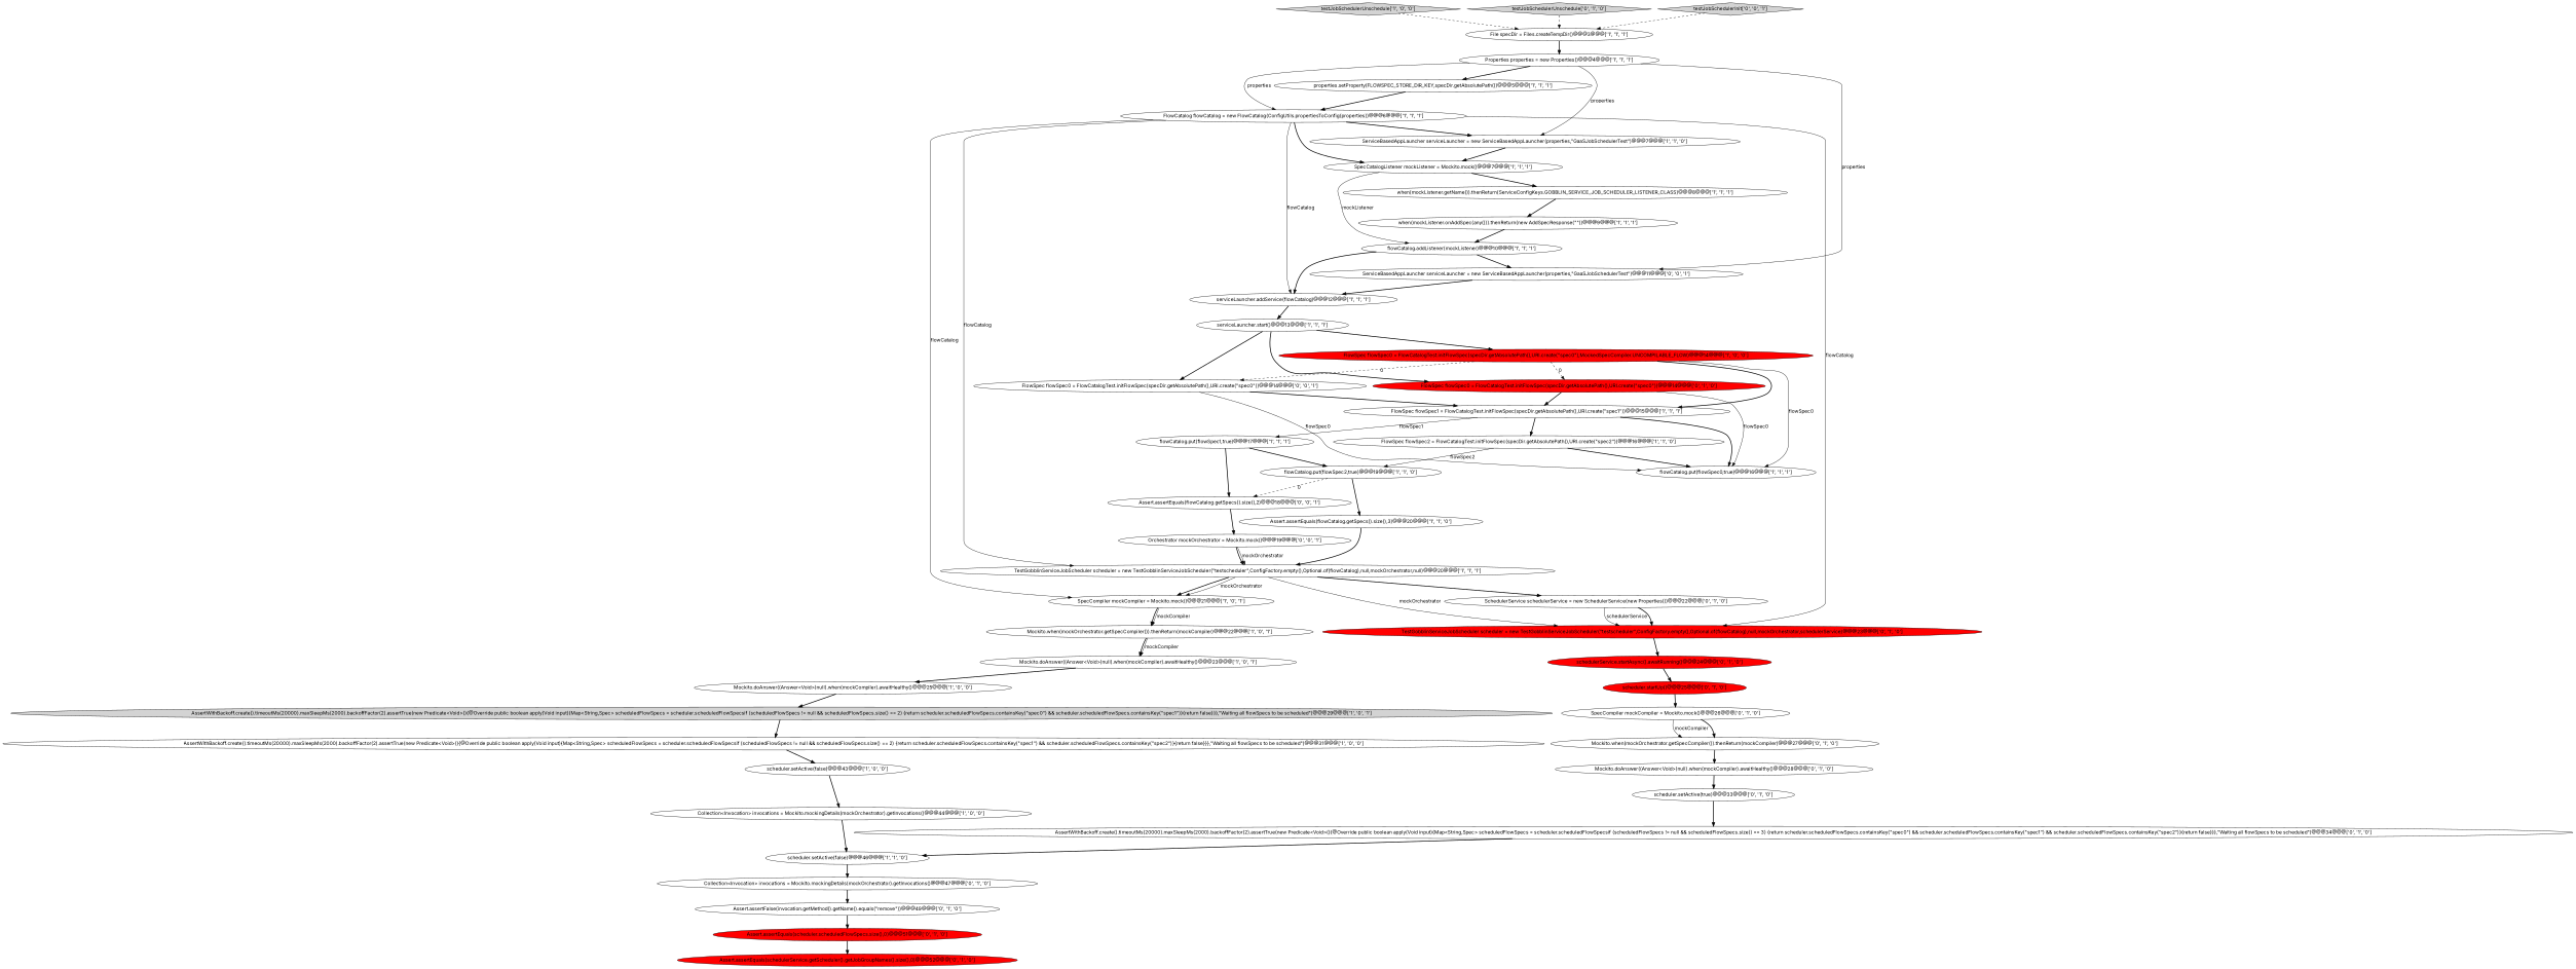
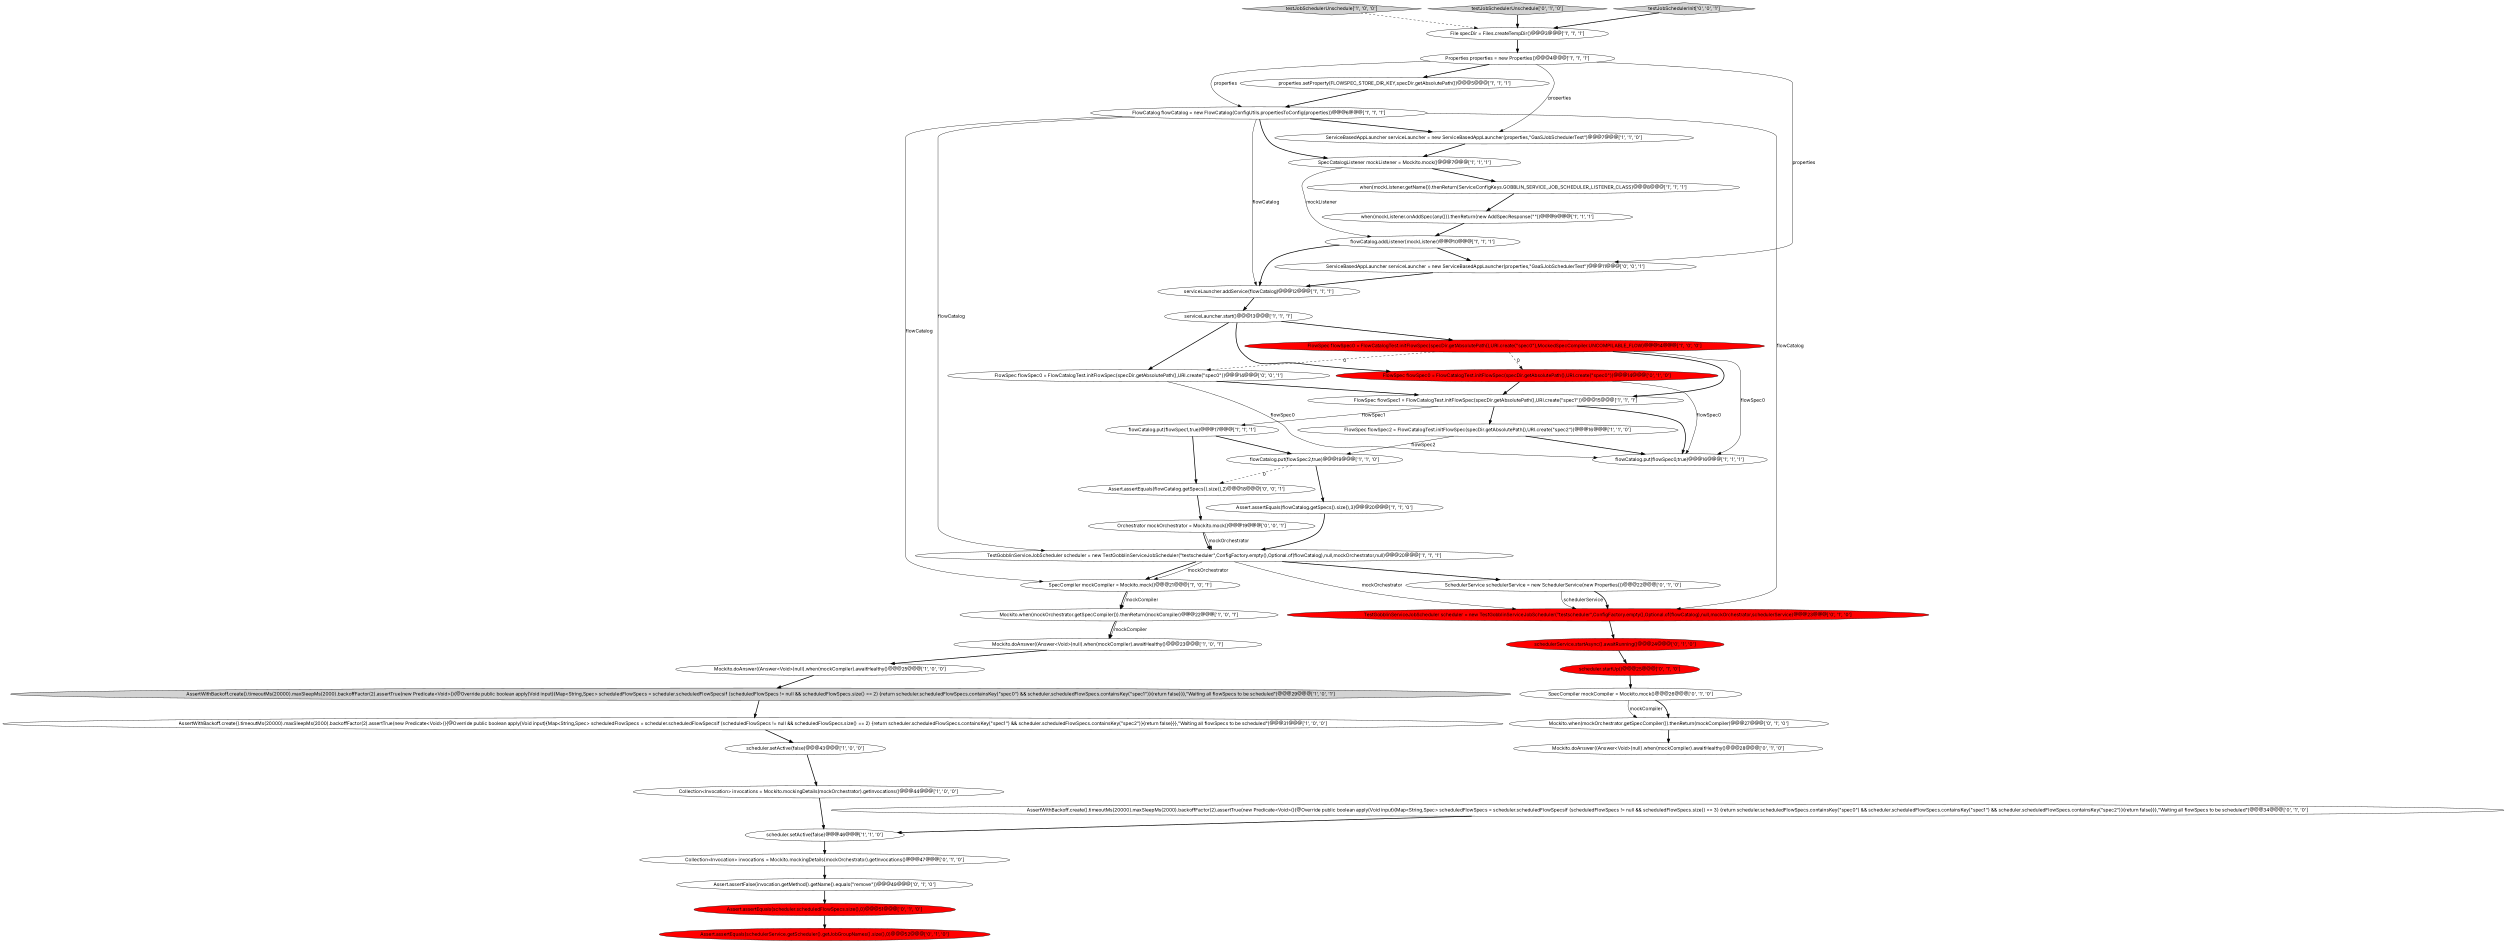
  digraph {
    fontname=Inter
    node [fillcolor=white fontname=Inter shape=ellipse style=filled]
    edge [fontname=Inter style=bold]
    n1 [label="AssertWithBackoff.create().timeoutMs(20000).maxSleepMs(2000).backoffFactor(2).assertTrue(new Predicate<Void>(){@Override public boolean apply(Void input){Map<String,Spec> scheduledFlowSpecs = scheduler.scheduledFlowSpecsif (scheduledFlowSpecs != null && scheduledFlowSpecs.size() == 3) {return scheduler.scheduledFlowSpecs.containsKey(\"spec0\") && scheduler.scheduledFlowSpecs.containsKey(\"spec1\") && scheduler.scheduledFlowSpecs.containsKey(\"spec2\")}{return false}}},\"Waiting all flowSpecs to be scheduled\")@@@34@@@['0', '1', '0']"]
    n2 [label="scheduler.setActive(false)@@@46@@@['1', '1', '0']"]
    n3 [label="Collection<Invocation> invocations = Mockito.mockingDetails(mockOrchestrator).getInvocations()@@@47@@@['0', '1', '0']"]
    n4 [label="SpecCompiler mockCompiler = Mockito.mock()@@@26@@@['0', '1', '0']"]
    n5 [label="Mockito.when(mockOrchestrator.getSpecCompiler()).thenReturn(mockCompiler)@@@27@@@['0', '1', '0']"]
    n6 [label="Mockito.doAnswer((Answer<Void>)null).when(mockCompiler).awaitHealthy()@@@28@@@['0', '1', '0']"]
    n7 [label="TestGobblinServiceJobScheduler scheduler = new TestGobblinServiceJobScheduler(\"testscheduler\",ConfigFactory.empty(),Optional.of(flowCatalog),null,mockOrchestrator,null)@@@20@@@['1', '1', '1']"]
    n8 [label="SchedulerService schedulerService = new SchedulerService(new Properties())@@@22@@@['0', '1', '0']"]
    n9 [label="SpecCompiler mockCompiler = Mockito.mock()@@@21@@@['1', '0', '1']"]
    n10 [fillcolor=red label="TestGobblinServiceJobScheduler scheduler = new TestGobblinServiceJobScheduler(\"testscheduler\",ConfigFactory.empty(),Optional.of(flowCatalog),null,mockOrchestrator,schedulerService)@@@23@@@['0', '1', '0']"]
    n11 [label="Mockito.when(mockOrchestrator.getSpecCompiler()).thenReturn(mockCompiler)@@@22@@@['1', '0', '1']"]
    n12 [fillcolor=red label="schedulerService.startAsync().awaitRunning()@@@24@@@['0', '1', '0']"]
    n13 [label="Assert.assertEquals(flowCatalog.getSpecs().size(),3)@@@20@@@['1', '1', '0']"]
    n14 [fillcolor=red label="Assert.assertEquals(scheduler.scheduledFlowSpecs.size(),0)@@@51@@@['0', '1', '0']"]
    n15 [fillcolor=red label="Assert.assertEquals(schedulerService.getScheduler().getJobGroupNames().size(),0)@@@52@@@['0', '1', '0']"]
    n16 [label="Assert.assertFalse(invocation.getMethod().getName().equals(\"remove\"))@@@49@@@['0', '1', '0']"]
    n17 [label="Mockito.doAnswer((Answer<Void>)null).when(mockCompiler).awaitHealthy()@@@23@@@['1', '0', '1']"]
    n18 [label="Mockito.doAnswer((Answer<Void>)null).when(mockCompiler).awaitHealthy()@@@25@@@['1', '0', '0']"]
    n19 [label="flowCatalog.put(flowSpec1,true)@@@17@@@['1', '1', '1']"]
    n20 [label="Assert.assertEquals(flowCatalog.getSpecs().size(),2)@@@18@@@['0', '0', '1']"]
    n21 [label="flowCatalog.put(flowSpec2,true)@@@19@@@['1', '1', '0']"]
    n22 [label="Orchestrator mockOrchestrator = Mockito.mock()@@@19@@@['0', '0', '1']"]
    n23 [label="Properties properties = new Properties()@@@4@@@['1', '1', '1']"]
    n24 [label="properties.setProperty(FLOWSPEC_STORE_DIR_KEY,specDir.getAbsolutePath())@@@5@@@['1', '1', '1']"]
    n25 [label="ServiceBasedAppLauncher serviceLauncher = new ServiceBasedAppLauncher(properties,\"GaaSJobSchedulerTest\")@@@7@@@['1', '1', '0']"]
    n26 [label="FlowCatalog flowCatalog = new FlowCatalog(ConfigUtils.propertiesToConfig(properties))@@@6@@@['1', '1', '1']"]
    n27 [label="ServiceBasedAppLauncher serviceLauncher = new ServiceBasedAppLauncher(properties,\"GaaSJobSchedulerTest\")@@@11@@@['0', '0', '1']"]
    n28 [label="SpecCatalogListener mockListener = Mockito.mock()@@@7@@@['1', '1', '1']"]
    n29 [label="serviceLauncher.addService(flowCatalog)@@@12@@@['1', '1', '1']"]
-   n30 [label="scheduler.setActive(true)@@@33@@@['0', '1', '0']"]
    n31 [label="FlowSpec flowSpec0 = FlowCatalogTest.initFlowSpec(specDir.getAbsolutePath(),URI.create(\"spec0\"))@@@14@@@['0', '0', '1']"]
    n32 [label="FlowSpec flowSpec1 = FlowCatalogTest.initFlowSpec(specDir.getAbsolutePath(),URI.create(\"spec1\"))@@@15@@@['1', '1', '1']"]
    n33 [label="flowCatalog.put(flowSpec0,true)@@@16@@@['1', '1', '1']"]
    n34 [label="FlowSpec flowSpec2 = FlowCatalogTest.initFlowSpec(specDir.getAbsolutePath(),URI.create(\"spec2\"))@@@16@@@['1', '1', '0']"]
    n35 [fillcolor=lightgray label="AssertWithBackoff.create().timeoutMs(20000).maxSleepMs(2000).backoffFactor(2).assertTrue(new Predicate<Void>(){@Override public boolean apply(Void input){Map<String,Spec> scheduledFlowSpecs = scheduler.scheduledFlowSpecsif (scheduledFlowSpecs != null && scheduledFlowSpecs.size() == 2) {return scheduler.scheduledFlowSpecs.containsKey(\"spec0\") && scheduler.scheduledFlowSpecs.containsKey(\"spec1\")}{return false}}},\"Waiting all flowSpecs to be scheduled\")@@@29@@@['1', '0', '1']"]
    n36 [label="AssertWithBackoff.create().timeoutMs(20000).maxSleepMs(2000).backoffFactor(2).assertTrue(new Predicate<Void>(){@Override public boolean apply(Void input){Map<String,Spec> scheduledFlowSpecs = scheduler.scheduledFlowSpecsif (scheduledFlowSpecs != null && scheduledFlowSpecs.size() == 2) {return scheduler.scheduledFlowSpecs.containsKey(\"spec1\") && scheduler.scheduledFlowSpecs.containsKey(\"spec2\")}{return false}}},\"Waiting all flowSpecs to be scheduled\")@@@31@@@['1', '0', '0']"]
    n37 [fillcolor=lightgray label="testJobSchedulerUnschedule['1', '0', '0']" shape=diamond]
    n38 [label="File specDir = Files.createTempDir()@@@3@@@['1', '1', '1']"]
    n39 [fillcolor=lightgray label="testJobSchedulerUnschedule['0', '1', '0']" shape=diamond]
    n40 [label="when(mockListener.getName()).thenReturn(ServiceConfigKeys.GOBBLIN_SERVICE_JOB_SCHEDULER_LISTENER_CLASS)@@@8@@@['1', '1', '1']"]
    n41 [label="flowCatalog.addListener(mockListener)@@@10@@@['1', '1', '1']"]
    n42 [label="when(mockListener.onAddSpec(any())).thenReturn(new AddSpecResponse(\"\"))@@@9@@@['1', '1', '1']"]
    n43 [label="Collection<Invocation> invocations = Mockito.mockingDetails(mockOrchestrator).getInvocations()@@@44@@@['1', '0', '0']"]
    n44 [fillcolor=lightgray label="testJobSchedulerInit['0', '0', '1']" shape=diamond]
    n45 [label="serviceLauncher.start()@@@13@@@['1', '1', '1']"]
    n46 [label="scheduler.setActive(false)@@@43@@@['1', '0', '0']"]
    n47 [fillcolor=red label="FlowSpec flowSpec0 = FlowCatalogTest.initFlowSpec(specDir.getAbsolutePath(),URI.create(\"spec0\"),MockedSpecCompiler.UNCOMPILABLE_FLOW)@@@14@@@['1', '0', '0']"]
    n48 [fillcolor=red label="FlowSpec flowSpec0 = FlowCatalogTest.initFlowSpec(specDir.getAbsolutePath(),URI.create(\"spec0\"))@@@14@@@['0', '1', '0']"]
    n49 [fillcolor=red label="scheduler.startUp()@@@25@@@['0', '1', '0']"]
    n1 -> n2
    n2 -> n3
    n3 -> n16
    n4 -> n5
    n4 -> n5 [label=mockCompiler style=solid]
    n5 -> n6
-   n6 -> n30
    n7 -> n8
    n7 -> n9
    n7 -> n9 [label=mockOrchestrator style=solid]
    n7 -> n10 [label=mockOrchestrator style=solid]
    n8 -> n10 [label=schedulerService style=solid]
    n8 -> n10
    n9 -> n11
    n9 -> n11 [label=mockCompiler style=solid]
    n10 -> n12
    n11 -> n17
    n11 -> n17 [label=mockCompiler style=solid]
    n12 -> n49
    n13 -> n7
    n14 -> n15
    n16 -> n14
    n17 -> n18
    n18 -> n35
    n19 -> n20
    n19 -> n21
    n20 -> n22
    n21 -> n13
    n21 -> n20 [label=0 style=dashed]
    n22 -> n7 [label=mockOrchestrator style=solid]
    n22 -> n7
    n23 -> n24
    n23 -> n25 [label=properties style=solid]
    n23 -> n26 [label=properties style=solid]
    n23 -> n27 [label=properties style=solid]
    n24 -> n26
    n25 -> n28
    n26 -> n7 [label=flowCatalog style=solid]
    n26 -> n9 [label=flowCatalog style=solid]
    n26 -> n10 [label=flowCatalog style=solid]
    n26 -> n25
    n26 -> n28
    n26 -> n29 [label=flowCatalog style=solid]
    n27 -> n29
    n28 -> n40
    n28 -> n41 [label=mockListener style=solid]
    n29 -> n45
-   n30 -> n1
    n31 -> n32
    n31 -> n33 [label=flowSpec0 style=solid]
    n32 -> n19 [label=flowSpec1 style=solid]
    n32 -> n33
    n32 -> n34
    n34 -> n21 [label=flowSpec2 style=solid]
    n34 -> n33
    n35 -> n36
    n36 -> n46
    n37 -> n38 [style=dashed]
    n38 -> n23
-   n39 -> n38 [style=dashed]
+   n39 -> n38
    n40 -> n42
    n41 -> n27
    n41 -> n29
    n42 -> n41
    n43 -> n2
-   n44 -> n38 [style=dashed]
+   n44 -> n38
    n45 -> n31
    n45 -> n47
    n45 -> n48
    n46 -> n43
    n47 -> n31 [label=0 style=dashed]
    n47 -> n32
    n47 -> n33 [label=flowSpec0 style=solid]
    n47 -> n48 [label=0 style=dashed]
    n48 -> n32
    n48 -> n33 [label=flowSpec0 style=solid]
    n49 -> n4
  }
